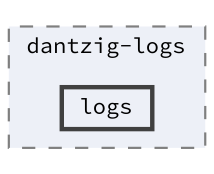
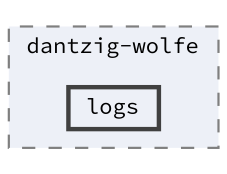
  digraph {
    compound=true
    rankdir=LR
    fontname="Source Code Pro"
    n1 [color=grey25 fillcolor="#edf0f7" fontname="Source Code Pro" fontsize=10 height=0.2 label=logs shape=box style="filled,bold" width=0.4]
    subgraph cluster_1 {
      bgcolor="#edf0f7"
      fontsize=10
-     label="dantzig-logs"
+     label="dantzig-wolfe"
      pencolor=grey50
      style="filled,dashed"
      n1
    }
  }
